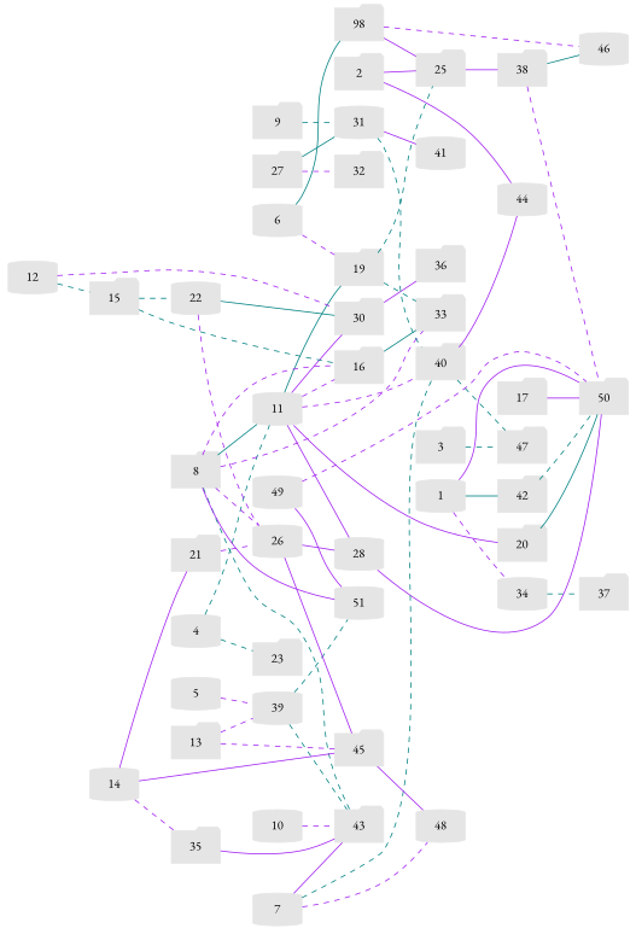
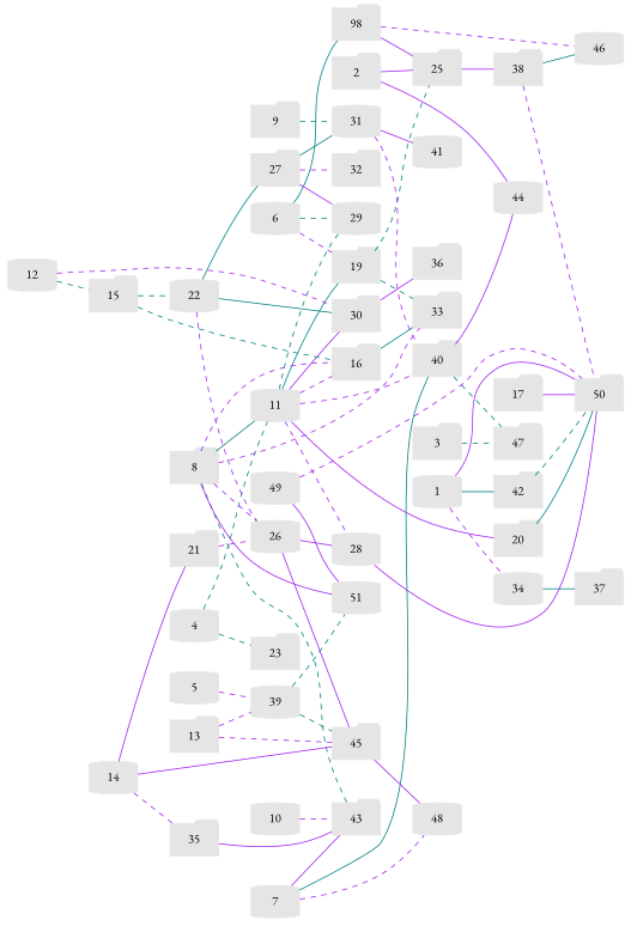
  graph {
    fontname="EB Garamond"
    rankdir=LR
    node [color=gray90 fontname="EB Garamond" shape=folder style=filled]
    edge [color=purple fontname="EB Garamond" style=dashed]
    1 [shape=cylinder]
    34 [shape=cylinder]
    42
    50
    37
    2
    25
    44 [shape=cylinder]
    38
    3
    47
    4 [shape=cylinder]
    11 [shape=cylinder]
    23
    19
+   29 [shape=cylinder]
    40
    16
    20
    28 [shape=cylinder]
    30
    5 [shape=cylinder]
    39 [shape=cylinder]
    43
    51 [shape=cylinder]
    6 [shape=cylinder]
    n27 [label=98]
    46 [shape=cylinder]
    33
    7 [shape=cylinder]
    48 [shape=cylinder]
    8
    26 [shape=cylinder]
    45
    31 [shape=cylinder]
    9
    41 [shape=cylinder]
    10 [shape=cylinder]
    36
    12 [shape=cylinder]
    15
    22 [shape=cylinder]
    13
    14 [shape=cylinder]
    21
    35
    27
    17
    32
    49 [shape=cylinder]
    1 -- 34
    1 -- 42 [color=teal style=solid]
    1 -- 50 [style=solid]
-   34 -- 37 [color=teal]
+   34 -- 37 [color=teal style=solid]
    42 -- 50 [color=teal]
    2 -- 25 [style=solid]
    2 -- 44 [style=solid]
    25 -- 38 [style=solid]
    38 -- 50
    38 -- 46 [color=teal style=solid]
    3 -- 47 [color=teal]
    4 -- 11 [color=teal]
    4 -- 23 [color=teal]
    11 -- 19 [color=teal style=solid]
+   11 -- 29 [color=teal]
    11 -- 40
    11 -- 16
    11 -- 20 [style=solid]
-   11 -- 28 [style=solid]
+   11 -- 28
    11 -- 30 [style=solid]
    19 -- 25 [color=teal]
    19 -- 33 [color=teal]
    40 -- 44 [style=solid]
    40 -- 47 [color=teal]
    16 -- 33 [color=teal style=solid]
    20 -- 50 [color=teal style=solid]
    28 -- 50 [style=solid]
    30 -- 36 [style=solid]
    5 -- 39
-   39 -- 43 [color=teal]
+   39 -- 45 [color=teal]
    39 -- 51 [color=teal]
    6 -- 19
+   6 -- 29 [color=teal]
    6 -- n27 [color=teal style=solid]
    n27 -- 25 [style=solid]
    n27 -- 46
-   7 -- 40 [color=teal]
+   7 -- 40 [color=teal style=solid]
    7 -- 43 [style=solid]
    7 -- 48
    8 -- 11 [color=teal style=solid]
    8 -- 16
    8 -- 43 [color=teal]
    8 -- 51 [style=solid]
    8 -- 33
    8 -- 26
    26 -- 28 [style=solid]
    26 -- 45 [style=solid]
    45 -- 48 [style=solid]
-   31 -- 40 [color=teal]
+   31 -- 40
    31 -- 41 [style=solid]
    9 -- 31 [color=teal]
    10 -- 43
    12 -- 30
    12 -- 15 [color=teal]
    15 -- 16 [color=teal]
    15 -- 22 [color=teal]
    22 -- 30 [color=teal style=solid]
    22 -- 26
+   22 -- 27 [color=teal style=solid]
    13 -- 39
    13 -- 45
    14 -- 45 [style=solid]
    14 -- 21 [style=solid]
    14 -- 35
    21 -- 26
    35 -- 43 [style=solid]
+   27 -- 29 [style=solid]
    27 -- 31 [color=teal style=solid]
    27 -- 32
    17 -- 50 [style=solid]
    49 -- 50
    49 -- 51 [style=solid]
  }
